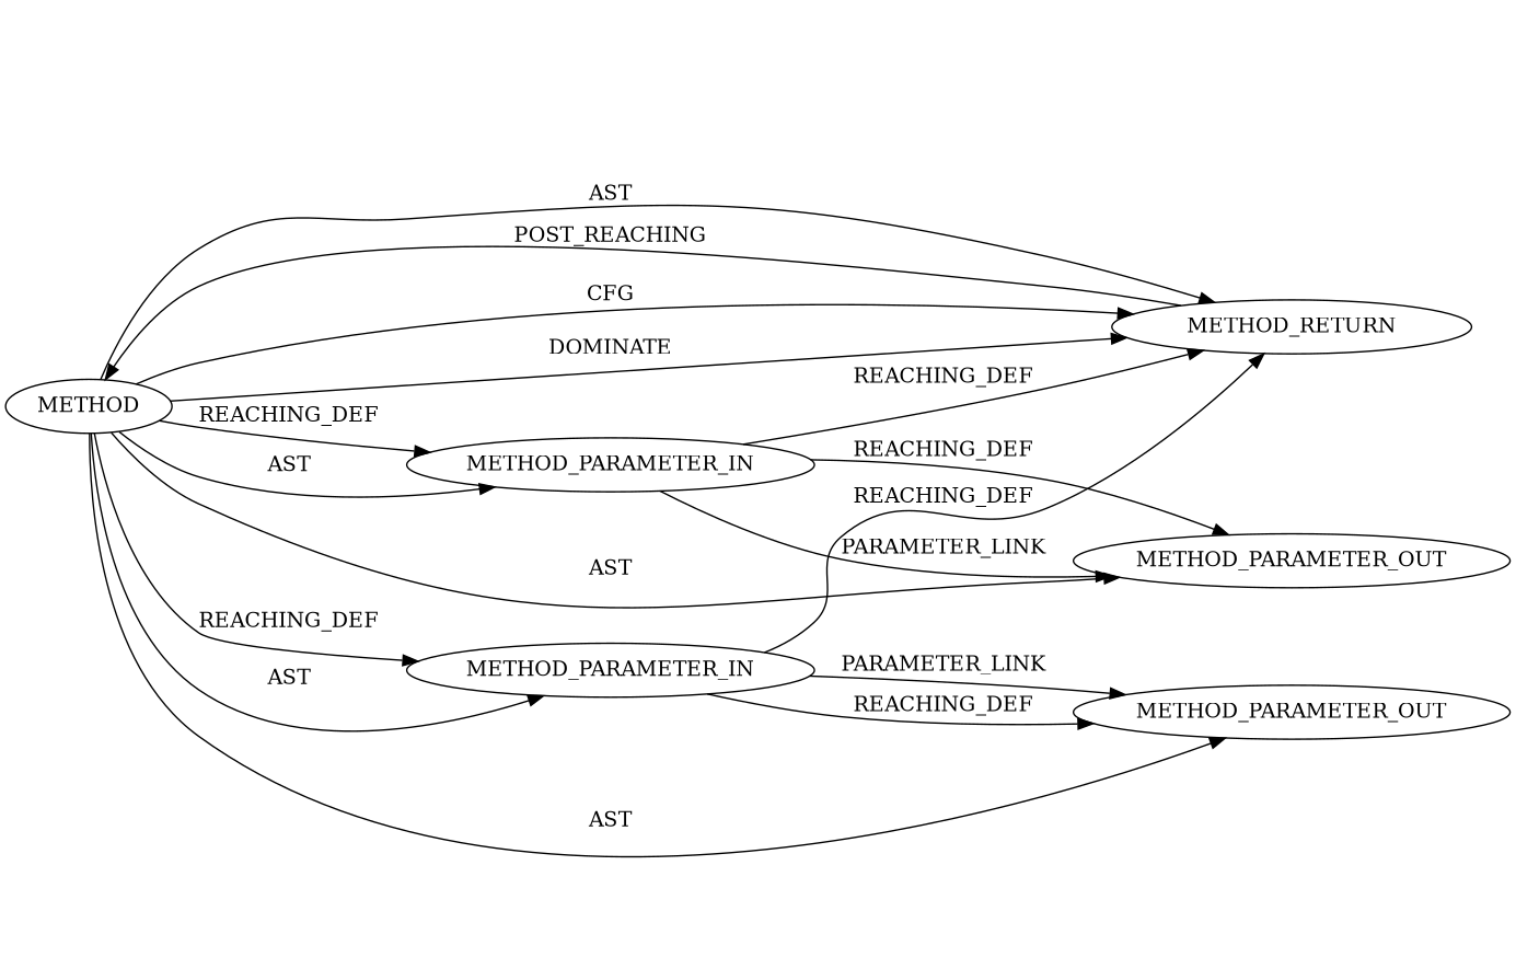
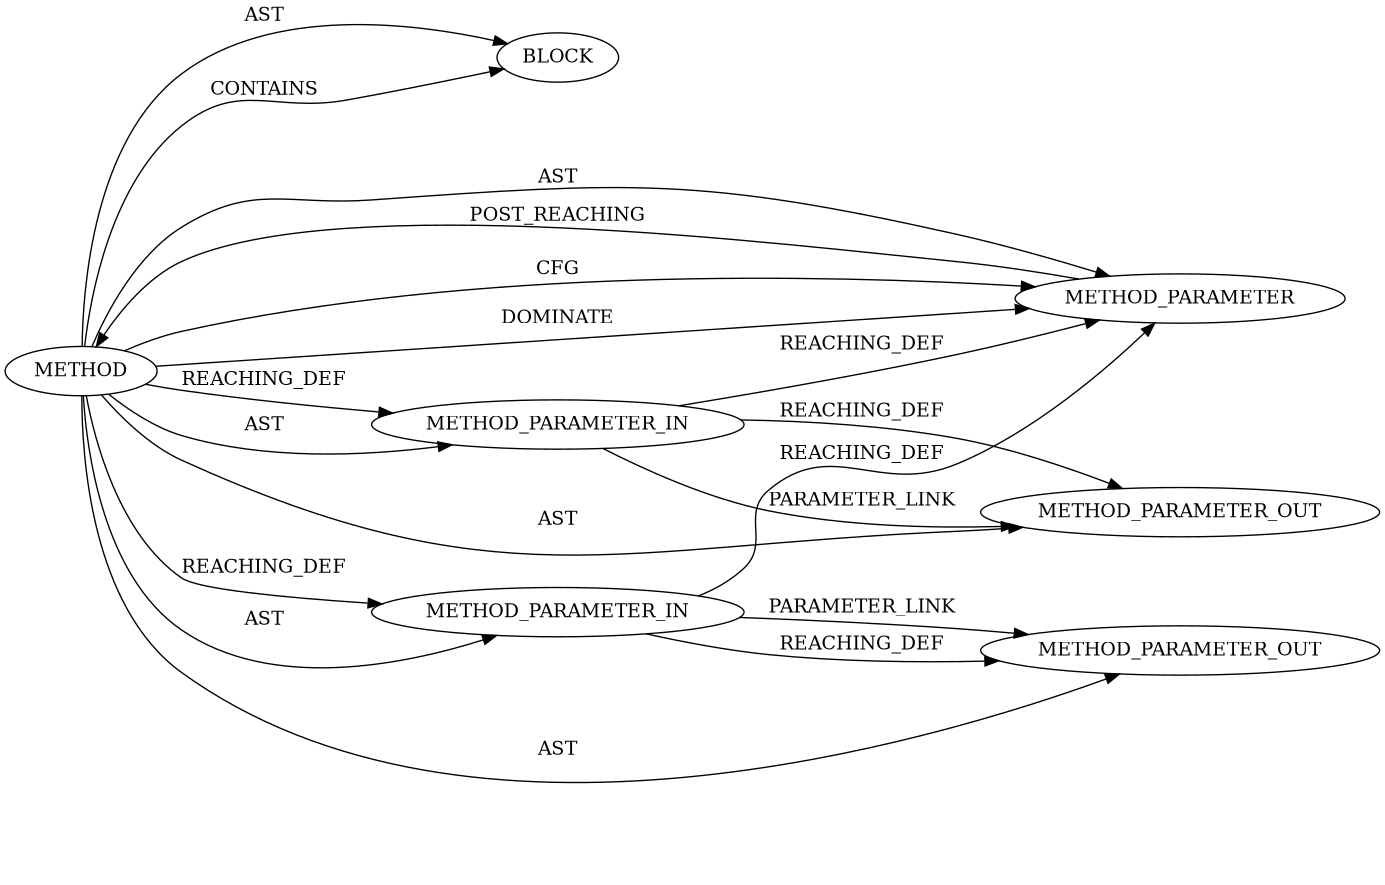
  digraph {
    rankdir=LR
    node [CODE="<empty>" ORDER=1 TYPE_FULL_NAME=ANY EVALUATION_STRATEGY=BY_VALUE IS_VARIADIC=false]
+   n1 [ARGUMENT_INDEX=1 label=BLOCK EVALUATION_STRATEGY="" IS_VARIADIC=""]
    n2 [CODE=p1 INDEX=1 NAME=p1 label=METHOD_PARAMETER_OUT]
-   n3 [CODE=RET ORDER=2 label=METHOD_RETURN IS_VARIADIC=""]
+   n3 [CODE=RET ORDER=2 label=METHOD_PARAMETER IS_VARIADIC=""]
    n4 [AST_PARENT_FULL_NAME="<global>" AST_PARENT_TYPE=NAMESPACE_BLOCK FILENAME="<empty>" FULL_NAME=atomic_set IS_EXTERNAL=true NAME=atomic_set ORDER=0 label=METHOD TYPE_FULL_NAME="" EVALUATION_STRATEGY="" IS_VARIADIC=""]
    n5 [CODE=p1 INDEX=1 NAME=p1 label=METHOD_PARAMETER_IN]
    n6 [CODE=p2 INDEX=2 NAME=p2 ORDER=2 label=METHOD_PARAMETER_IN]
    n7 [CODE=p2 INDEX=2 NAME=p2 ORDER=2 label=METHOD_PARAMETER_OUT]
    n3 -> n4 [label=POST_REACHING]
+   n4 -> n1 [label=AST]
+   n4 -> n1 [label=CONTAINS]
    n4 -> n2 [label=AST]
    n4 -> n3 [label=CFG]
    n4 -> n3 [label=DOMINATE]
    n4 -> n3 [label=AST]
    n4 -> n5 [label=REACHING_DEF]
    n4 -> n5 [label=AST]
    n4 -> n6 [label=AST]
    n4 -> n6 [label=REACHING_DEF]
    n4 -> n7 [label=AST]
    n5 -> n2 [label=PARAMETER_LINK]
    n5 -> n2 [VARIABLE=p1 label=REACHING_DEF]
    n5 -> n3 [VARIABLE=p1 label=REACHING_DEF]
    n6 -> n3 [VARIABLE=p2 label=REACHING_DEF]
    n6 -> n7 [label=PARAMETER_LINK]
    n6 -> n7 [VARIABLE=p2 label=REACHING_DEF]
  }
